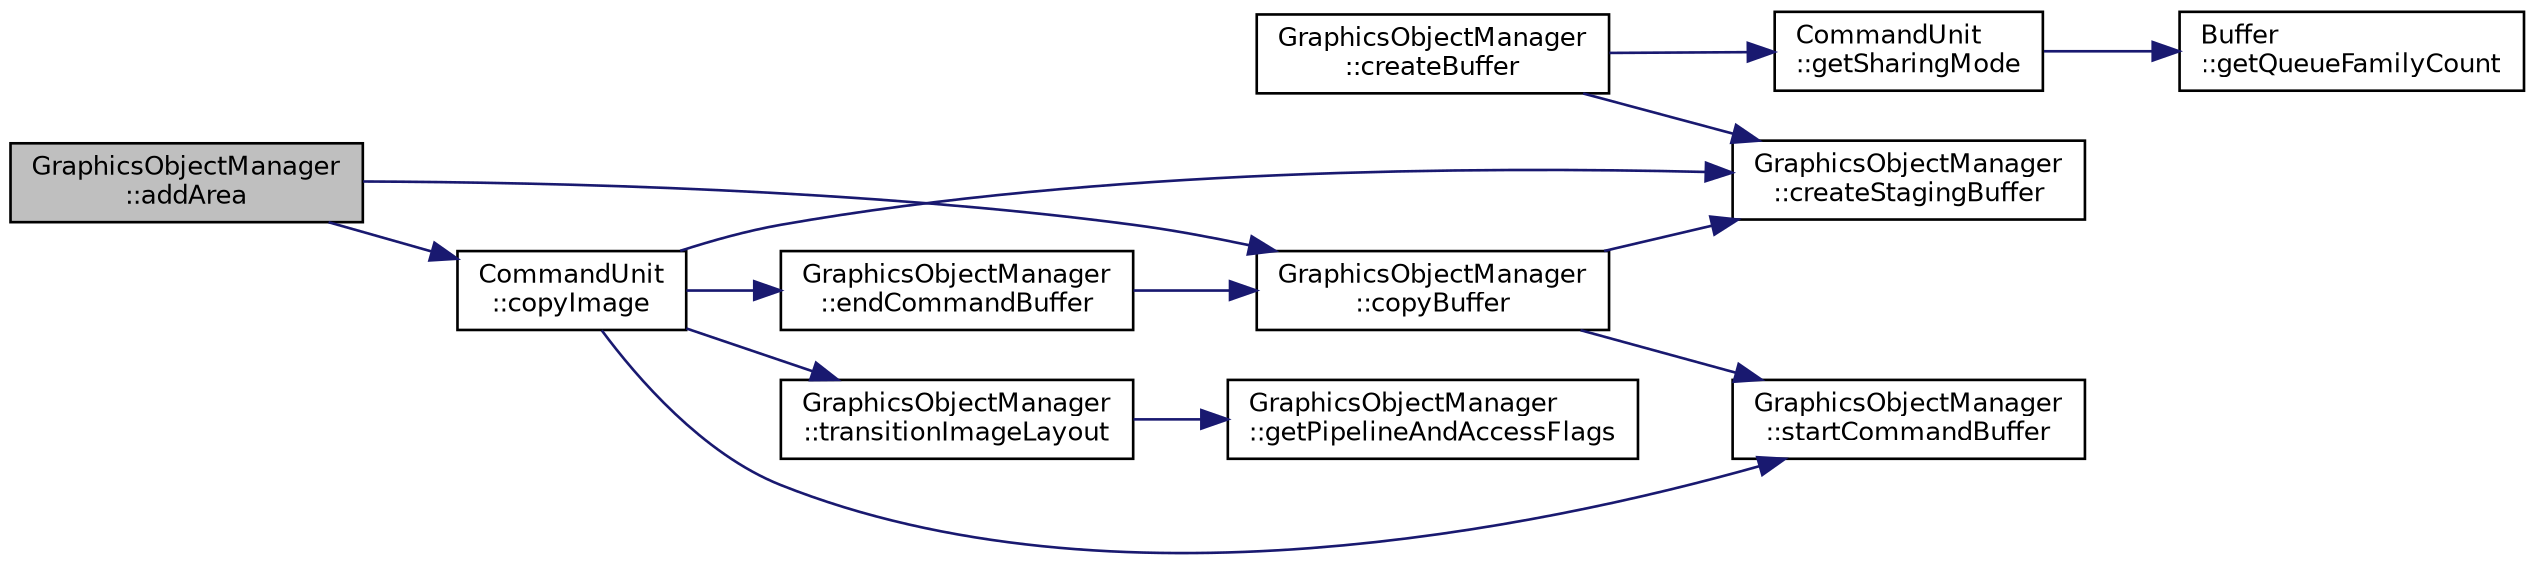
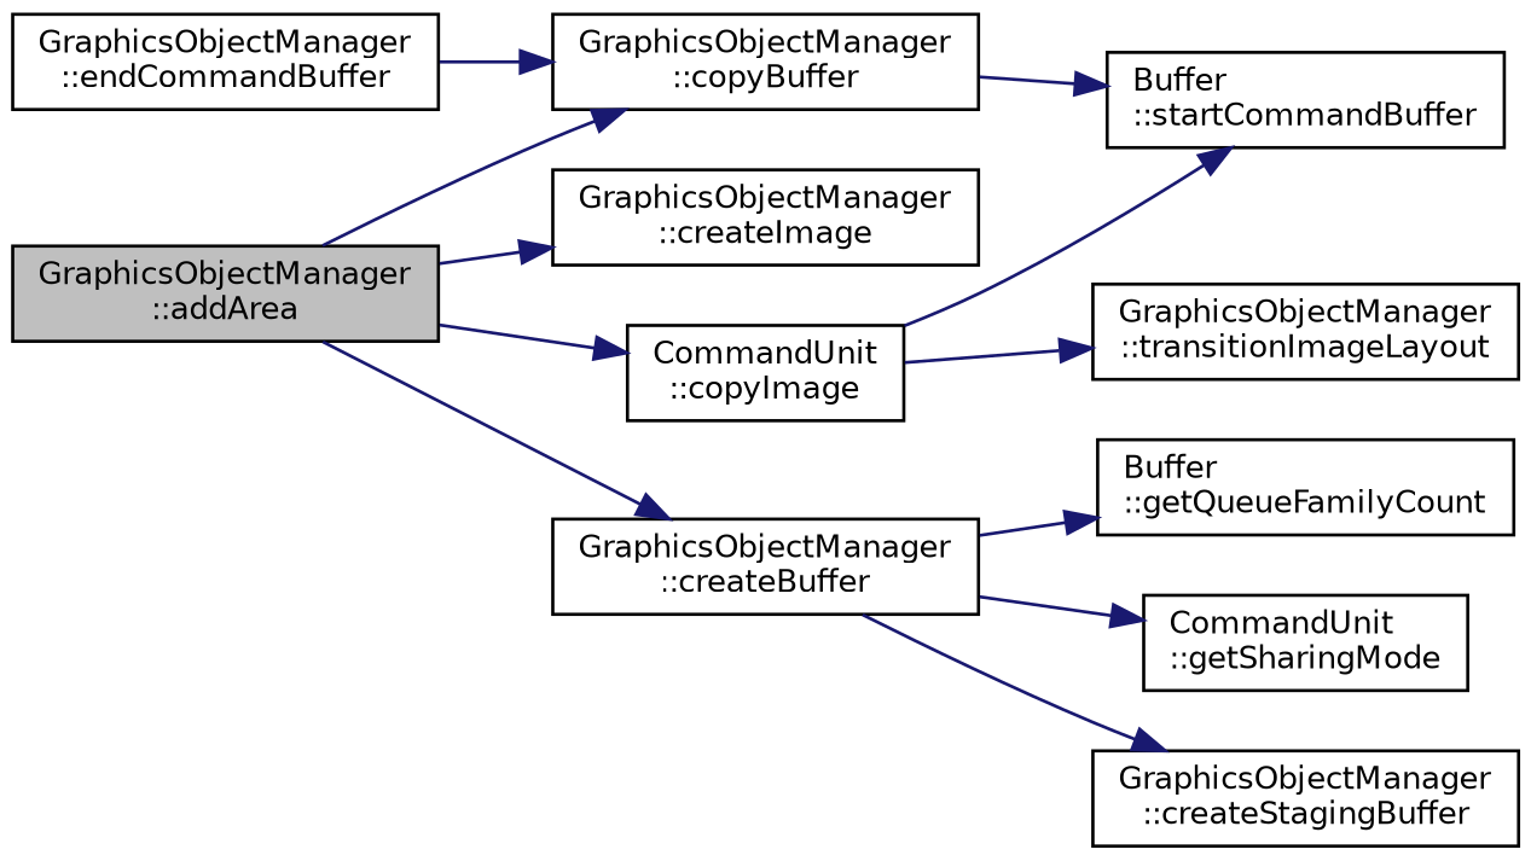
  digraph {
    rankdir=LR
    node [color=black fillcolor=white fontname=Helvetica fontsize=10 shape=record style=filled]
    edge [color=midnightblue fontname=Helvetica fontsize=10 labelfontname=Helvetica labelfontsize=10 style=solid]
    n1 [fillcolor=grey75 fontcolor=black height=0.2 label="GraphicsObjectManager\l::addArea" width=0.4]
    n2 [height=0.2 label="GraphicsObjectManager\l::copyBuffer" width=0.4]
    n3 [height=0.2 label="GraphicsObjectManager\l::createBuffer" width=0.4]
    n4 [height=0.2 label="CommandUnit\l::copyImage" width=0.4]
+   n5 [height=0.2 label="GraphicsObjectManager\l::createImage" width=0.4]
    n6 [height=0.2 label="GraphicsObjectManager\l::createStagingBuffer" width=0.4]
-   n7 [height=0.2 label="GraphicsObjectManager\l::startCommandBuffer" width=0.4]
+   n7 [height=0.2 label="Buffer\l::startCommandBuffer" width=0.4]
    n8 [height=0.2 label="Buffer\l::getQueueFamilyCount" width=0.4]
    n9 [height=0.2 label="CommandUnit\l::getSharingMode" width=0.4]
    n10 [height=0.2 label="GraphicsObjectManager\l::endCommandBuffer" width=0.4]
    n11 [height=0.2 label="GraphicsObjectManager\l::transitionImageLayout" width=0.4]
-   n12 [height=0.2 label="GraphicsObjectManager\l::getPipelineAndAccessFlags" width=0.4]
    n1 -> n2
+   n1 -> n3
    n1 -> n4
-   n2 -> n6
+   n1 -> n5
    n2 -> n7
    n3 -> n6
-   n9 -> n8
+   n3 -> n8
    n3 -> n9
-   n4 -> n6
    n4 -> n7
-   n4 -> n10
    n4 -> n11
    n10 -> n2
-   n11 -> n12
  }
